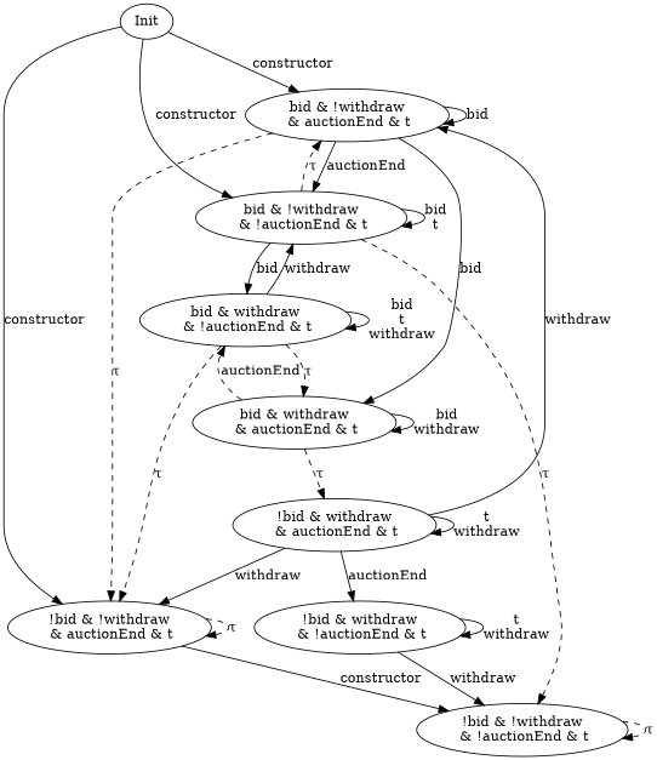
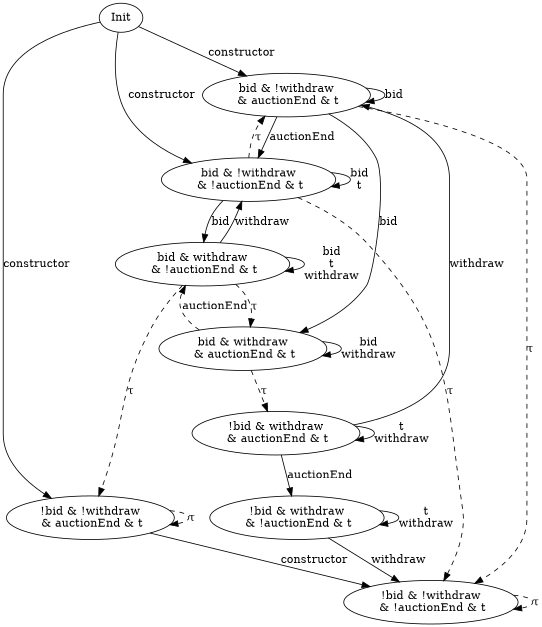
  digraph {
    edge [color=black]
    n1 [label=Init]
    n2 [label="bid & !withdraw\n & auctionEnd & t\n"]
    n3 [label="!bid & !withdraw\n & auctionEnd & t\n"]
    n4 [label="bid & !withdraw\n & !auctionEnd & t\n"]
    n5 [label="bid & withdraw\n & auctionEnd & t\n"]
    n6 [label="!bid & !withdraw\n & !auctionEnd & t\n"]
    n7 [label="bid & withdraw\n & !auctionEnd & t\n"]
    n8 [label="!bid & withdraw\n & auctionEnd & t\n"]
    n9 [label="!bid & withdraw\n & !auctionEnd & t\n"]
    n1 -> n2 [label=constructor]
    n1 -> n3 [label=constructor]
    n1 -> n4 [label=constructor]
    n2 -> n2 [label=bid]
-   n2 -> n3 [label="τ" style=dashed]
+   n2 -> n6 [label="τ" style=dashed]
    n2 -> n4 [label=auctionEnd]
    n2 -> n5 [label=bid]
    n3 -> n3 [label="τ" style=dashed]
    n3 -> n6 [label=constructor]
    n4 -> n2 [label="τ" style=dashed]
    n4 -> n4 [label="bid\nt"]
    n4 -> n6 [label="τ" style=dashed]
    n4 -> n7 [label=bid]
    n5 -> n5 [label="bid\nwithdraw"]
    n5 -> n7 [label=auctionEnd style=dashed]
    n5 -> n8 [label="τ" style=dashed]
    n6 -> n6 [label="τ" style=dashed]
    n7 -> n3 [label="τ" style=dashed]
    n7 -> n4 [label=withdraw]
    n7 -> n5 [label="τ" style=dashed]
    n7 -> n7 [label="bid\nt\nwithdraw"]
    n8 -> n2 [label=withdraw]
-   n8 -> n3 [label=withdraw]
    n8 -> n8 [label="t\nwithdraw"]
    n8 -> n9 [label=auctionEnd]
    n9 -> n6 [label=withdraw]
    n9 -> n9 [label="t\nwithdraw"]
  }
